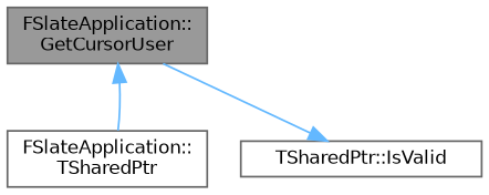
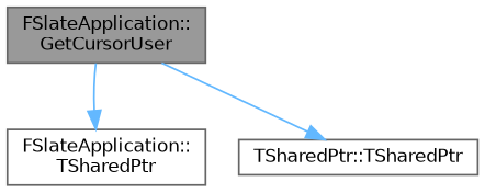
  digraph {
    rankdir=TB
    node [color=grey40 fillcolor=white fontname=Helvetica fontsize=10 shape=box style=filled]
    edge [color=steelblue1 fontname=Helvetica fontsize=10 labelfontname=Helvetica labelfontsize=10 style=solid]
    n1 [color=gray40 fillcolor=grey60 fontcolor=black height=0.2 label="FSlateApplication::\lGetCursorUser" width=0.4]
    n2 [height=0.2 label="FSlateApplication::\lTSharedPtr" width=0.4]
-   n3 [height=0.2 label="TSharedPtr::IsValid" width=0.4]
-   n2 -> n1
+   n3 [height=0.2 label="TSharedPtr::TSharedPtr" width=0.4]
+   n1 -> n2
    n1 -> n3
  }
